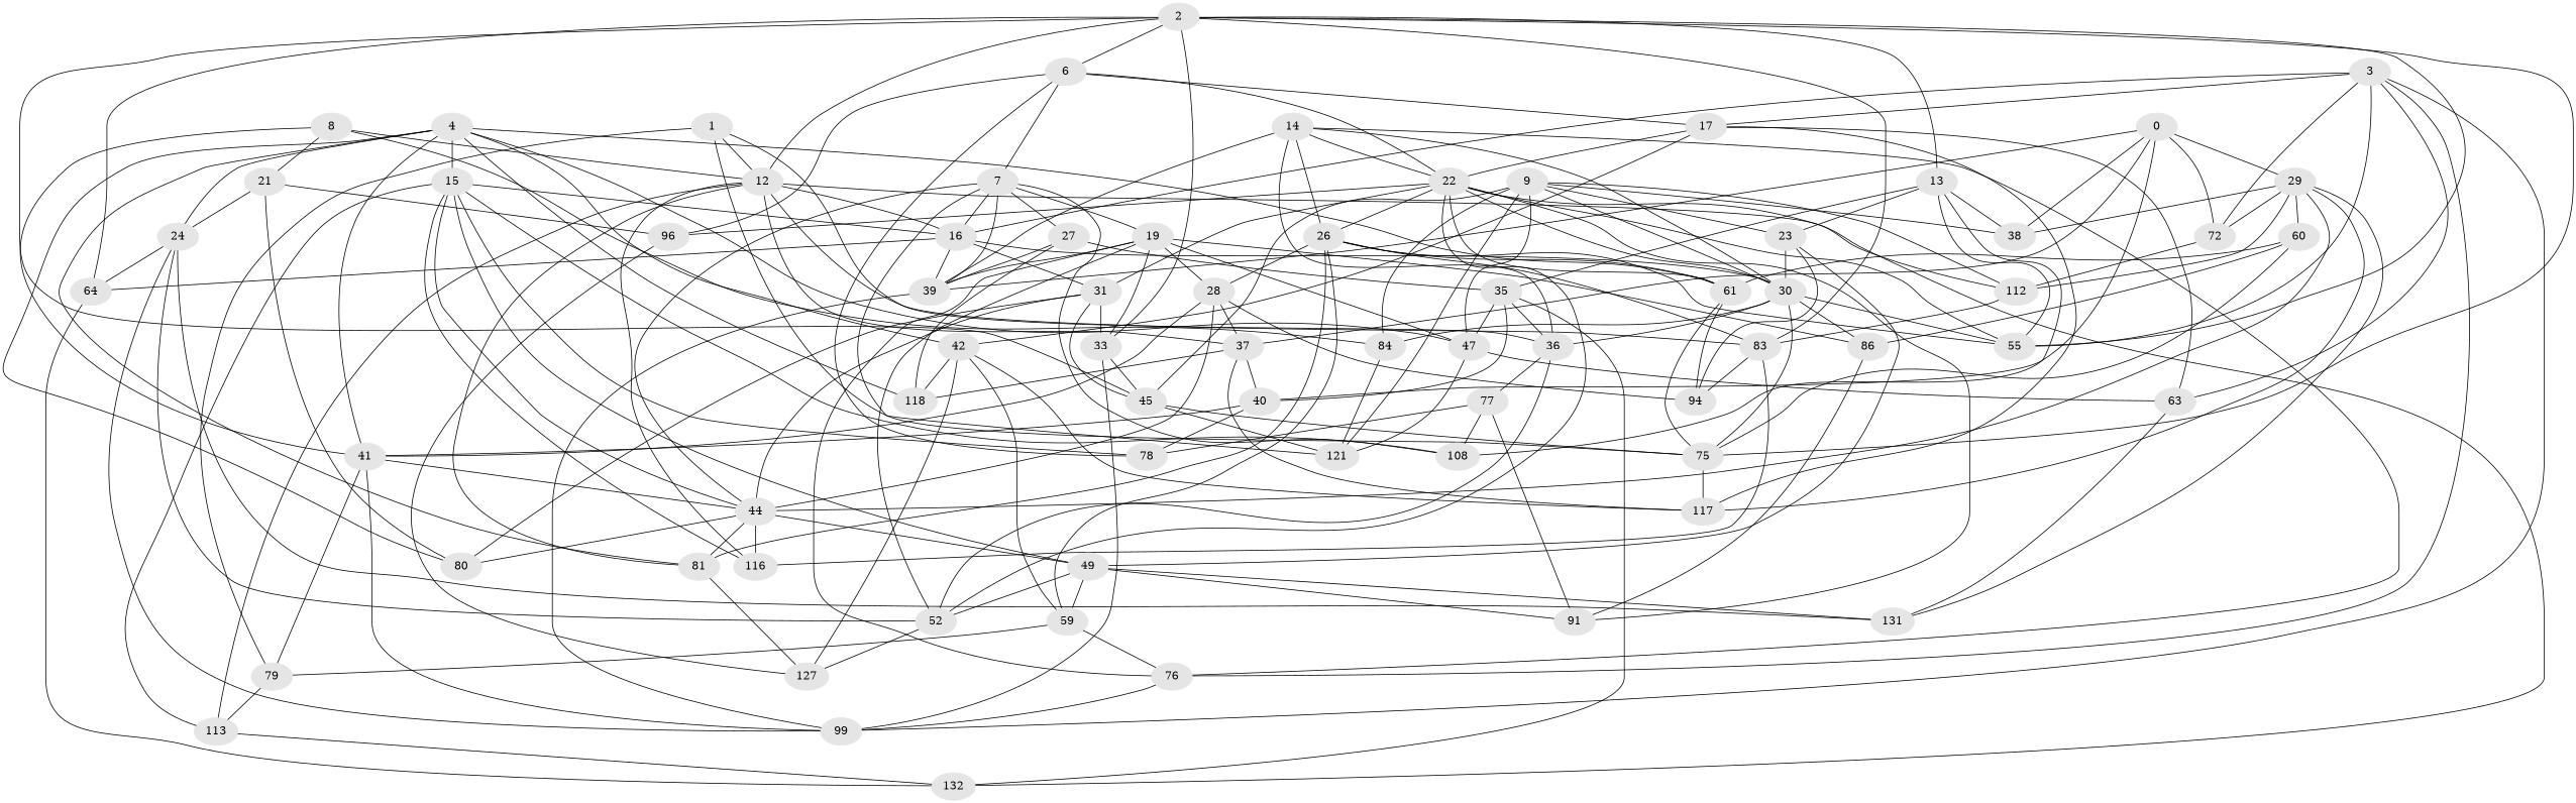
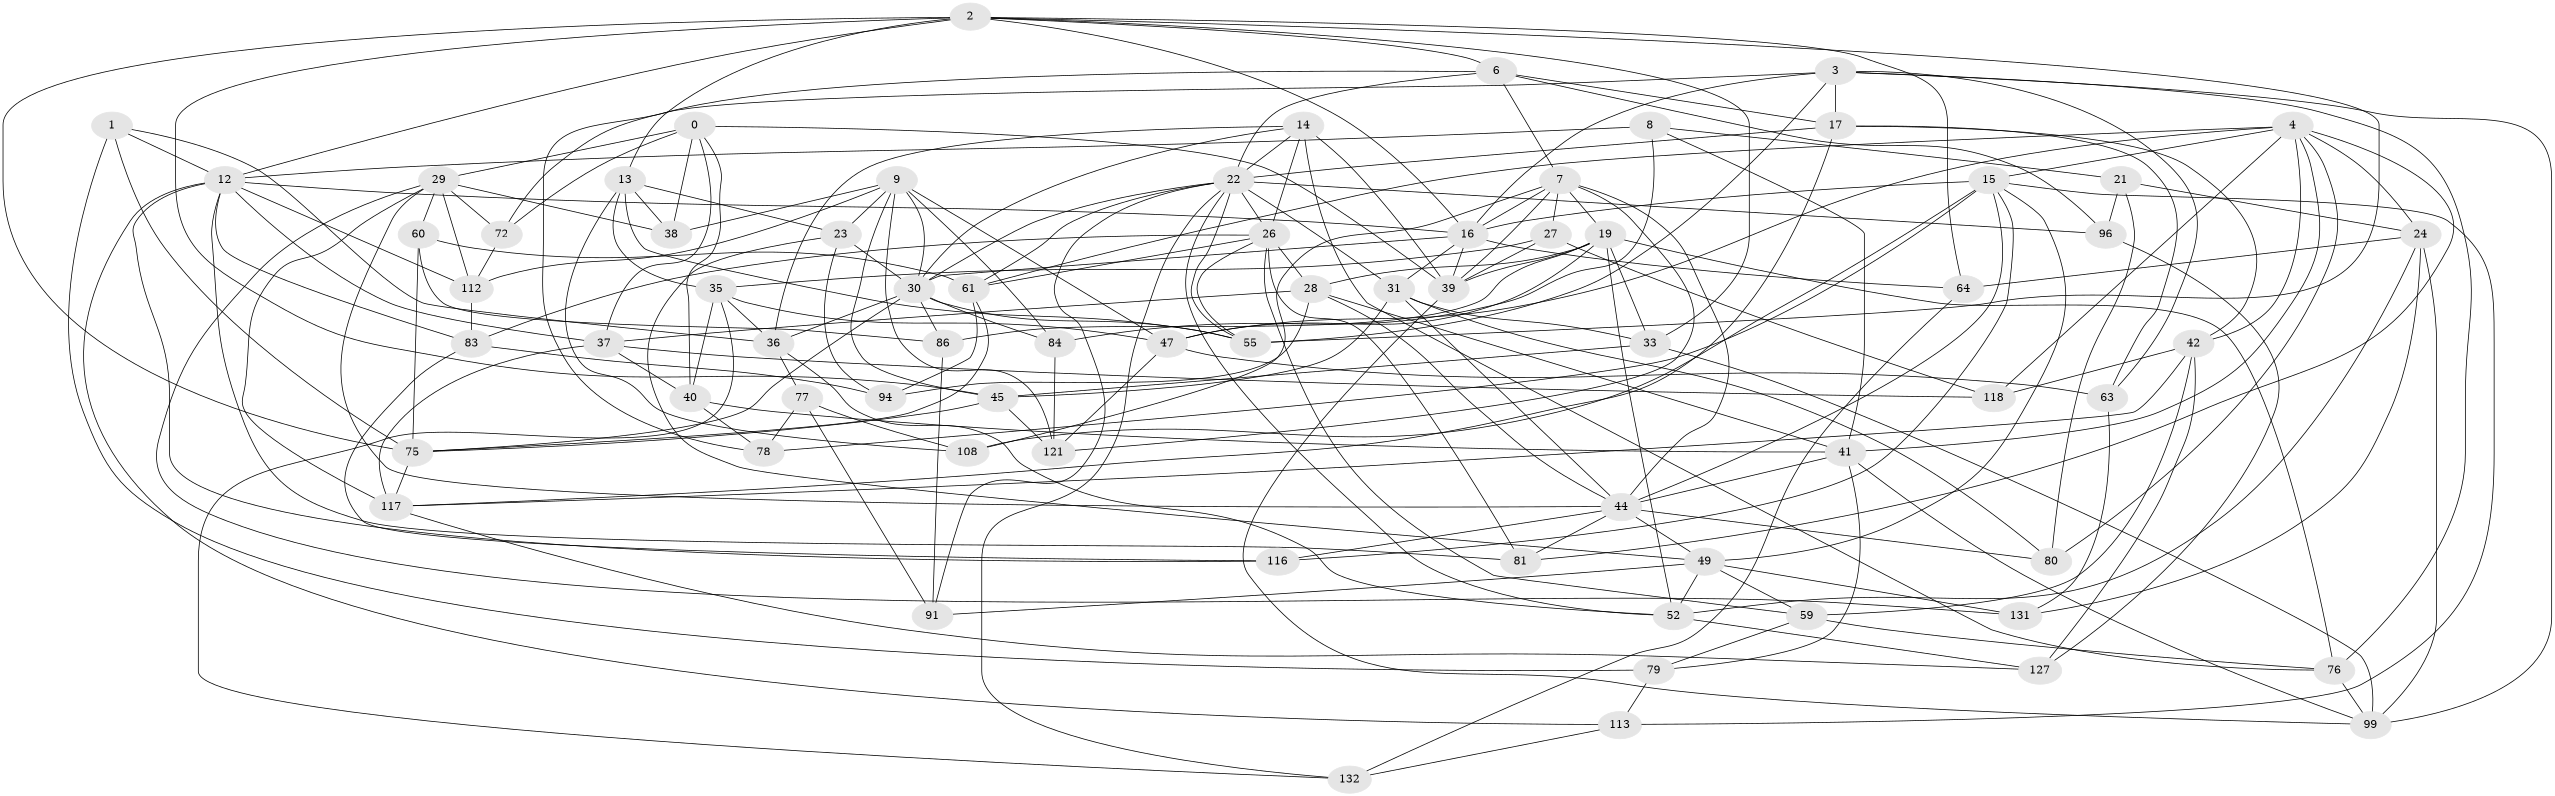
  graph {
    node [color=gray90 style=filled]
    12 [super="+20+54"]
    83 [super="+110"]
    16 [super="+66+105"]
    81
    37 [super="+106"]
    112
    113
    116
    1
    36 [super="+68"]
    75 [super="+95+138"]
    79
    52 [super="+141"]
    77
    117 [super="+135"]
    2 [super="+48+65"]
    6 [super="+103"]
    13 [super="+114"]
    33 [super="+43"]
    45 [super="+90+111"]
    55 [super="+93"]
    64
    17 [super="+18"]
    7 [super="+143+57"]
    22 [super="+82+73"]
    78
    96
    38
    108
    23 [super="+89"]
    35 [super="+107"]
    99 [super="+128"]
    121 [super="+125"]
    132
    94
    3 [super="+32"]
    63
    72
    76 [super="+119"]
    39 [super="+98"]
    30 [super="+88+46"]
    31 [super="+53"]
    42 [super="+51"]
    61 [super="+92"]
    131
    4 [super="+10+11"]
    15 [super="+62"]
    24 [super="+25"]
    41 [super="+122+115"]
    47 [super="+69"]
    80
    118
    44 [super="+137+58+71"]
    49 [super="+74+85"]
    59 [super="+130"]
    127
    n57 [label=0 super="+136"]
    29 [super="+56+142"]
    40 [super="+126"]
    60
    19 [super="+34+97"]
    27
    26 [super="+70"]
    91
    28 [super="+104"]
    86
    8
    21
    84
    9 [super="+139+134"]
    14 [super="+50"]
    12 -- 83
    12 -- 16
    12 -- 81
    12 -- 37
    12 -- 112
    12 -- 113
    12 -- 116
    83 -- 116
    83 -- 94
    16 -- 64
    16 -- 39
    16 -- 30
    16 -- 31
    37 -- 117
    37 -- 118
    37 -- 40
    112 -- 83
    113 -- 132
    1 -- 12
    1 -- 36
    1 -- 75
    1 -- 79
    36 -- 52
    36 -- 77
    75 -- 117
    79 -- 113
    52 -- 127
    77 -- 78
    77 -- 108
    77 -- 91
-   81 -- 127
+   117 -- 127
    2 -- 12
-   2 -- 83
+   2 -- 16
    2 -- 75
    2 -- 6
    2 -- 13
    2 -- 33
    2 -- 45 [weight=2]
    2 -- 55
    2 -- 64
    6 -- 17
    6 -- 7
    6 -- 22
    6 -- 78
    6 -- 96
    13 -- 55
    13 -- 38
    13 -- 108
    13 -- 23
    13 -- 35
    33 -- 45 [weight=2]
    33 -- 99
    45 -- 75
    45 -- 121
    64 -- 132
    17 -- 117
    17 -- 22
    17 -- 63
    17 -- 42
    7 -- 16
    7 -- 108
    7 -- 121 [weight=2]
    7 -- 39 [weight=2]
    7 -- 44
    7 -- 19
    7 -- 27
    22 -- 52
    22 -- 55
    22 -- 96
    22 -- 132
    22 -- 30
    22 -- 31
    22 -- 61
    22 -- 26
    22 -- 91
    96 -- 127
    23 -- 94
    23 -- 30
    23 -- 49 [weight=2]
    35 -- 36
    35 -- 132
    35 -- 47
    35 -- 40
    3 -- 16
    3 -- 55
    3 -- 17
    3 -- 99
    3 -- 63
    3 -- 72
    3 -- 76
    63 -- 131
    72 -- 112
    76 -- 99
    39 -- 99
    30 -- 36
    30 -- 75
    30 -- 55
    30 -- 86
    30 -- 84
    31 -- 33
    31 -- 45
    31 -- 80
    31 -- 44
    42 -- 117
    42 -- 118
    42 -- 59
    42 -- 127
    61 -- 75
    61 -- 94
    4 -- 81
    4 -- 42
    4 -- 61
    4 -- 15
    4 -- 24
    4 -- 41
    4 -- 47
    4 -- 80
    4 -- 118
    15 -- 16
    15 -- 113
    15 -- 116
    15 -- 78
    15 -- 108
    15 -- 44
    15 -- 49
    24 -- 52
    24 -- 64
    24 -- 99
    24 -- 131
    41 -- 79
    41 -- 99
    41 -- 44
    47 -- 121
    47 -- 63
    44 -- 81
    44 -- 116
    44 -- 80
    44 -- 49 [weight=3]
    49 -- 52
    49 -- 131
    49 -- 59
    49 -- 91
    59 -- 79
    59 -- 76 [weight=2]
    n57 -- 37
    n57 -- 38
    n57 -- 72
    n57 -- 39
    n57 -- 29
    n57 -- 40
    29 -- 112
    29 -- 117
    29 -- 38
    29 -- 72
    29 -- 131
    29 -- 44
    29 -- 60
    40 -- 78
    40 -- 41 [weight=2]
    60 -- 75
    60 -- 61
    60 -- 86
    19 -- 52
    19 -- 33
    19 -- 76
    19 -- 39
    19 -- 47
    19 -- 28
    19 -- 86
    27 -- 35
    27 -- 39
    27 -- 118
    26 -- 83
    26 -- 81
    26 -- 55
    26 -- 61
    26 -- 59
    26 -- 28
    28 -- 37
    28 -- 94
    28 -- 41
    28 -- 44
    86 -- 91
    8 -- 12
    8 -- 41
    8 -- 21
    8 -- 84
    21 -- 96
    21 -- 24
    21 -- 80
    84 -- 121
    9 -- 112
    9 -- 45
    9 -- 38
    9 -- 23
    9 -- 121
    9 -- 30
    9 -- 47
    9 -- 84
    14 -- 36
    14 -- 22
    14 -- 76
    14 -- 39
    14 -- 30
    14 -- 26
  }
